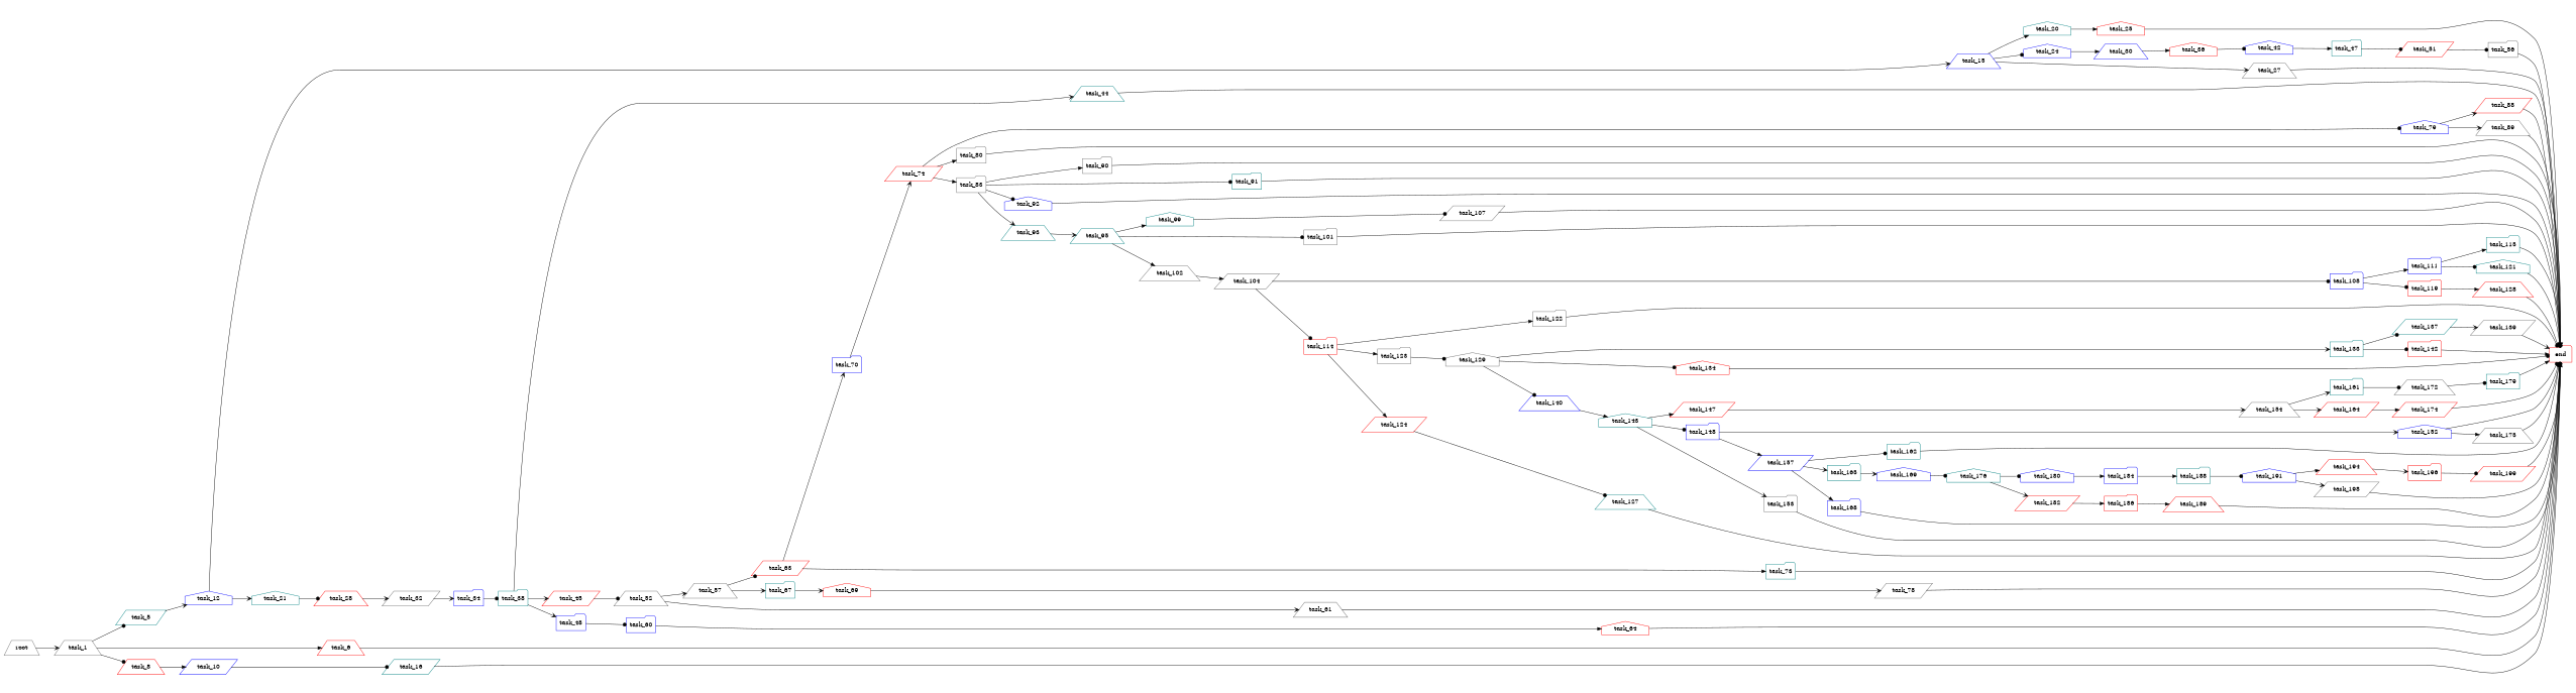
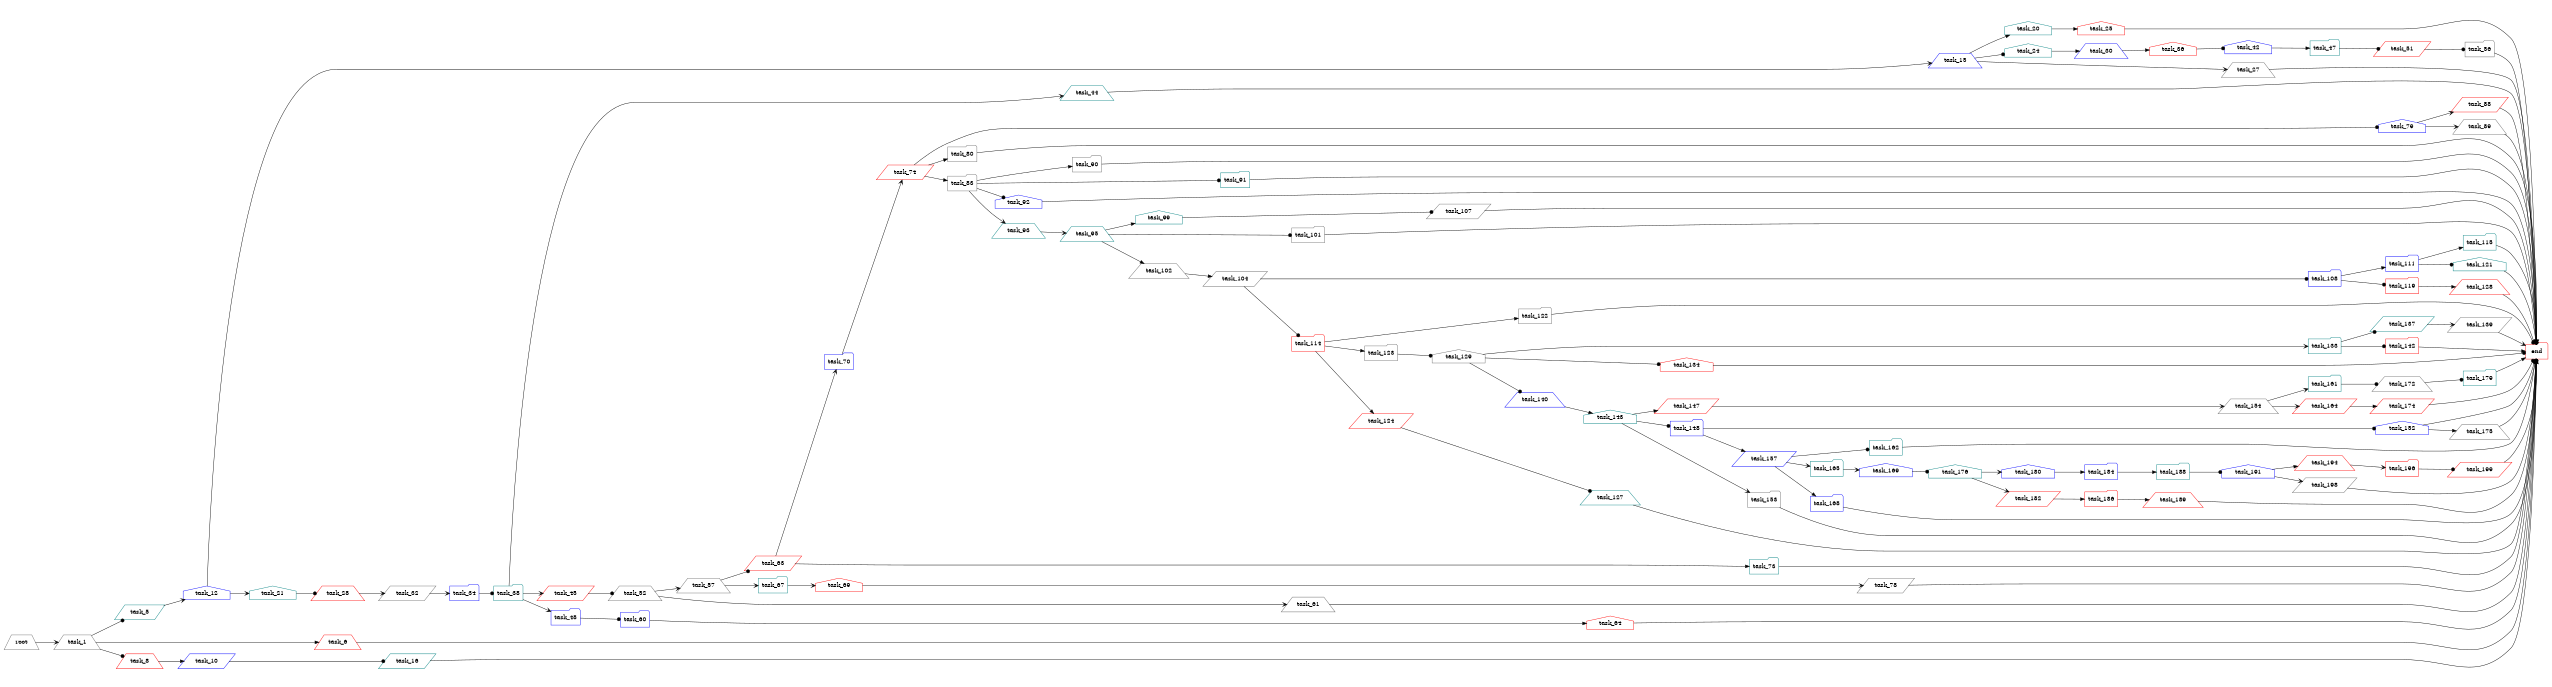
  digraph {
    rankdir=LR
    node [color=red shape=folder]
    edge [arrowhead=dot]
    root [color=gray40 shape=trapezium]
    task_1 [color=gray40 shape=trapezium]
    task_5 [color=teal shape=parallelogram]
    task_6 [shape=trapezium]
    task_8 [shape=trapezium]
    task_12 [color=blue shape=house]
    end
    task_10 [color=blue shape=parallelogram]
    task_15 [color=blue shape=trapezium]
    task_21 [color=teal shape=house]
    task_16 [color=teal shape=parallelogram]
    task_20 [color=teal shape=house]
-   task_24 [color=blue shape=house]
+   task_24 [color=teal shape=house]
    task_27 [color=gray40 shape=trapezium]
    task_28 [shape=trapezium]
    task_25 [shape=house]
    task_30 [color=blue shape=trapezium]
    task_32 [color=gray40 shape=parallelogram]
    task_36 [shape=house]
    task_34 [color=blue]
    task_42 [color=blue shape=house]
    task_38 [color=teal]
    task_47 [color=teal]
    task_44 [color=teal shape=trapezium]
    task_45 [shape=parallelogram]
    task_48 [color=blue]
    task_52 [color=gray40 shape=trapezium]
    task_60 [color=blue]
    task_51 [shape=parallelogram]
    task_57 [color=gray40 shape=trapezium]
    task_61 [color=gray40 shape=trapezium]
    task_64 [shape=house]
    task_56 [color=gray40]
    task_63 [shape=parallelogram]
    task_67 [color=teal]
    task_70 [color=blue]
    task_73 [color=teal]
    task_69 [shape=house]
    task_74 [shape=parallelogram]
    task_78 [color=gray40 shape=parallelogram]
    task_79 [color=blue shape=house]
    task_80 [color=gray40]
    task_83 [color=gray40]
    task_88 [shape=parallelogram]
    task_89 [color=gray40 shape=trapezium]
    task_90 [color=gray40]
    task_91 [color=teal]
    task_92 [color=blue shape=house]
    task_93 [color=teal shape=trapezium]
    task_95 [color=teal shape=trapezium]
    task_99 [color=teal shape=house]
    task_101 [color=gray40]
    task_102 [color=gray40 shape=trapezium]
    task_107 [color=gray40 shape=parallelogram]
    task_104 [color=gray40 shape=parallelogram]
    task_108 [color=blue]
    task_114
    task_111 [color=blue]
    task_119
    task_122 [color=gray40]
    task_123 [color=gray40]
    task_124 [shape=parallelogram]
    task_115 [color=teal]
    task_121 [color=teal shape=house]
    task_128 [shape=trapezium]
    task_129 [color=gray40 shape=house]
    task_127 [color=teal shape=trapezium]
    task_133 [color=teal]
    task_134 [shape=house]
    task_140 [color=blue shape=trapezium]
    task_137 [color=teal shape=parallelogram]
    task_142
    task_143 [color=teal shape=house]
    task_139 [color=gray40 shape=parallelogram]
    task_147 [shape=parallelogram]
    task_148 [color=blue]
    task_153 [color=gray40]
    task_154 [color=gray40 shape=trapezium]
    task_152 [color=blue shape=house]
    task_157 [color=blue shape=parallelogram]
    task_161 [color=teal]
    task_164 [shape=parallelogram]
    task_175 [color=gray40 shape=trapezium]
    task_162 [color=teal]
    task_165 [color=teal]
    task_168 [color=blue]
    task_172 [color=gray40 shape=trapezium]
    task_174 [shape=parallelogram]
    task_169 [color=blue shape=house]
    task_179 [color=teal]
    task_176 [color=teal shape=house]
    task_180 [color=blue shape=house]
    task_182 [shape=parallelogram]
    task_184 [color=blue]
    task_186
    task_188 [color=teal]
    task_189 [shape=trapezium]
    task_191 [color=blue shape=house]
    task_194 [shape=trapezium]
    task_198 [color=gray40 shape=parallelogram]
    task_196
    task_199 [shape=parallelogram]
    root -> task_1 [arrowhead=vee]
    task_1 -> task_5
    task_1 -> task_6 [arrowhead=normal]
    task_1 -> task_8
    task_5 -> task_12 [arrowhead=vee]
    task_6 -> end
    task_8 -> task_10 [arrowhead=normal]
    task_12 -> task_15 [arrowhead=vee]
    task_12 -> task_21 [arrowhead=vee]
    task_10 -> task_16
    task_15 -> task_20 [arrowhead=normal]
    task_15 -> task_24
    task_15 -> task_27 [arrowhead=vee]
    task_21 -> task_28
    task_16 -> end [arrowhead=vee]
    task_20 -> task_25 [arrowhead=normal]
    task_24 -> task_30 [arrowhead=normal]
    task_27 -> end [arrowhead=normal]
    task_28 -> task_32 [arrowhead=vee]
    task_25 -> end
    task_30 -> task_36 [arrowhead=normal]
    task_32 -> task_34 [arrowhead=vee]
    task_36 -> task_42
    task_34 -> task_38
    task_42 -> task_47 [arrowhead=normal]
    task_38 -> task_44 [arrowhead=vee]
    task_38 -> task_45 [arrowhead=vee]
    task_38 -> task_48 [arrowhead=vee]
    task_47 -> task_51
    task_44 -> end [arrowhead=normal]
    task_45 -> task_52
    task_48 -> task_60
    task_52 -> task_57 [arrowhead=vee]
    task_52 -> task_61 [arrowhead=vee]
    task_60 -> task_64 [arrowhead=normal]
    task_51 -> task_56
    task_57 -> task_63
    task_57 -> task_67 [arrowhead=vee]
    task_61 -> end
    task_64 -> end [arrowhead=normal]
    task_56 -> end [arrowhead=normal]
    task_63 -> task_70 [arrowhead=vee]
    task_63 -> task_73 [arrowhead=normal]
    task_67 -> task_69 [arrowhead=vee]
    task_70 -> task_74 [arrowhead=vee]
    task_73 -> end [arrowhead=normal]
    task_69 -> task_78 [arrowhead=vee]
    task_74 -> task_79
    task_74 -> task_80 [arrowhead=normal]
    task_74 -> task_83 [arrowhead=normal]
    task_78 -> end [arrowhead=vee]
    task_79 -> task_88 [arrowhead=vee]
    task_79 -> task_89 [arrowhead=vee]
    task_80 -> end
    task_83 -> task_90 [arrowhead=normal]
    task_83 -> task_91
    task_83 -> task_92
    task_83 -> task_93 [arrowhead=vee]
    task_88 -> end
    task_89 -> end [arrowhead=normal]
    task_90 -> end [arrowhead=vee]
    task_91 -> end
    task_92 -> end [arrowhead=vee]
    task_93 -> task_95 [arrowhead=vee]
    task_95 -> task_99 [arrowhead=normal]
    task_95 -> task_101
    task_95 -> task_102 [arrowhead=normal]
    task_99 -> task_107
    task_101 -> end [arrowhead=vee]
    task_102 -> task_104 [arrowhead=normal]
    task_107 -> end [arrowhead=normal]
    task_104 -> task_108
    task_104 -> task_114
    task_108 -> task_111 [arrowhead=normal]
    task_108 -> task_119
    task_114 -> task_122 [arrowhead=normal]
    task_114 -> task_123 [arrowhead=normal]
    task_114 -> task_124 [arrowhead=normal]
    task_111 -> task_115 [arrowhead=normal]
    task_111 -> task_121
    task_119 -> task_128 [arrowhead=normal]
    task_122 -> end
    task_123 -> task_129
    task_124 -> task_127
    task_115 -> end [arrowhead=vee]
    task_121 -> end [arrowhead=normal]
    task_128 -> end [arrowhead=normal]
    task_129 -> task_133 [arrowhead=vee]
    task_129 -> task_134
    task_129 -> task_140
    task_127 -> end
    task_133 -> task_137
    task_133 -> task_142
    task_134 -> end
    task_140 -> task_143 [arrowhead=normal]
    task_137 -> task_139 [arrowhead=vee]
    task_142 -> end [arrowhead=normal]
    task_143 -> task_147 [arrowhead=normal]
    task_143 -> task_148
    task_143 -> task_153 [arrowhead=vee]
    task_139 -> end [arrowhead=vee]
    task_147 -> task_154 [arrowhead=vee]
-   task_148 -> task_152 [arrowhead=vee]
+   task_148 -> task_152
    task_148 -> task_157 [arrowhead=normal]
    task_153 -> end
    task_154 -> task_161 [arrowhead=vee]
    task_154 -> task_164 [arrowhead=vee]
    task_152 -> end [arrowhead=normal]
    task_152 -> task_175 [arrowhead=normal]
    task_157 -> task_162
    task_157 -> task_165 [arrowhead=vee]
    task_157 -> task_168 [arrowhead=normal]
    task_161 -> task_172
    task_164 -> task_174 [arrowhead=normal]
    task_175 -> end [arrowhead=normal]
    task_162 -> end [arrowhead=normal]
    task_165 -> task_169 [arrowhead=vee]
    task_168 -> end
    task_172 -> task_179
    task_174 -> end
    task_169 -> task_176
    task_179 -> end [arrowhead=normal]
-   task_176 -> task_180
+   task_176 -> task_180 [arrowhead=vee]
    task_176 -> task_182 [arrowhead=vee]
    task_180 -> task_184 [arrowhead=normal]
    task_182 -> task_186 [arrowhead=normal]
    task_184 -> task_188 [arrowhead=normal]
    task_186 -> task_189 [arrowhead=normal]
    task_188 -> task_191
    task_189 -> end
    task_191 -> task_194 [arrowhead=normal]
    task_191 -> task_198 [arrowhead=vee]
    task_194 -> task_196 [arrowhead=vee]
    task_198 -> end [arrowhead=vee]
    task_196 -> task_199
    task_199 -> end [arrowhead=normal]
  }
